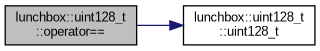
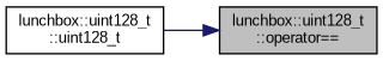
  digraph {
    rankdir=LR
    fontname="Liberation Sans"
    node [color=black fontname="Liberation Sans" fontsize=10 shape=record style=filled]
    n1 [fillcolor=grey75 fontcolor=black height=0.2 label="lunchbox::uint128_t\l::operator==" width=0.4]
    n2 [fillcolor=white height=0.2 label="lunchbox::uint128_t\l::uint128_t" width=0.4]
-   n1 -> n2 [color=midnightblue fontname="Liberation Sans" fontsize=10 labelfontname=Sans labelfontsize=10 style=solid]
+   n2 -> n1 [color=midnightblue fontname="Liberation Sans" fontsize=10 labelfontname=Sans labelfontsize=10 style=solid]
  }
